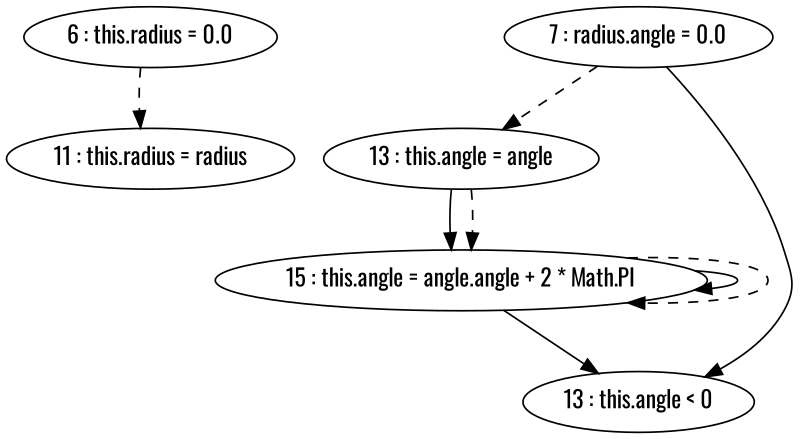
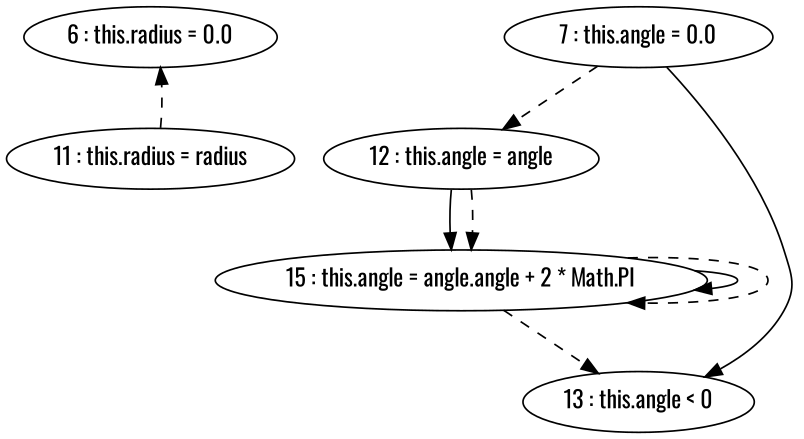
  digraph {
    fontname=Oswald
    node [fontname=Oswald]
    edge [fontname=Oswald]
    "6 : this.radius = 0.0"
    "11 : this.radius = radius"
-   "7 : this.angle = 0.0" [label="7 : radius.angle = 0.0"]
-   "12 : this.angle = angle" [label="13 : this.angle = angle"]
+   "7 : this.angle = 0.0"
+   "12 : this.angle = angle"
    "13 : this.angle < 0"
    n6 [label="15 : this.angle = angle.angle + 2 * Math.PI"]
-   "6 : this.radius = 0.0" -> "11 : this.radius = radius" [style=dashed]
+   "11 : this.radius = radius" -> "6 : this.radius = 0.0" [style=dashed]
    "7 : this.angle = 0.0" -> "12 : this.angle = angle" [style=dashed]
    "7 : this.angle = 0.0" -> "13 : this.angle < 0"
    "12 : this.angle = angle" -> n6
    "12 : this.angle = angle" -> n6 [style=dashed]
-   n6 -> "13 : this.angle < 0"
+   n6 -> "13 : this.angle < 0" [style=dashed]
    n6 -> n6
    n6 -> n6 [style=dashed]
  }
